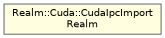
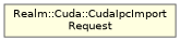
  digraph {
    rankdir=LR
-   n1 [color=grey40 fillcolor=lightyellow fontname=Helvetica fontsize=10 height=0.2 label="Realm::Cuda::CudaIpcImport\lRealm" shape=box style=filled width=0.4]
+   n1 [color=grey40 fillcolor=lightyellow fontname=Helvetica fontsize=10 height=0.2 label="Realm::Cuda::CudaIpcImport\lRequest" shape=box style=filled width=0.4]
  }
